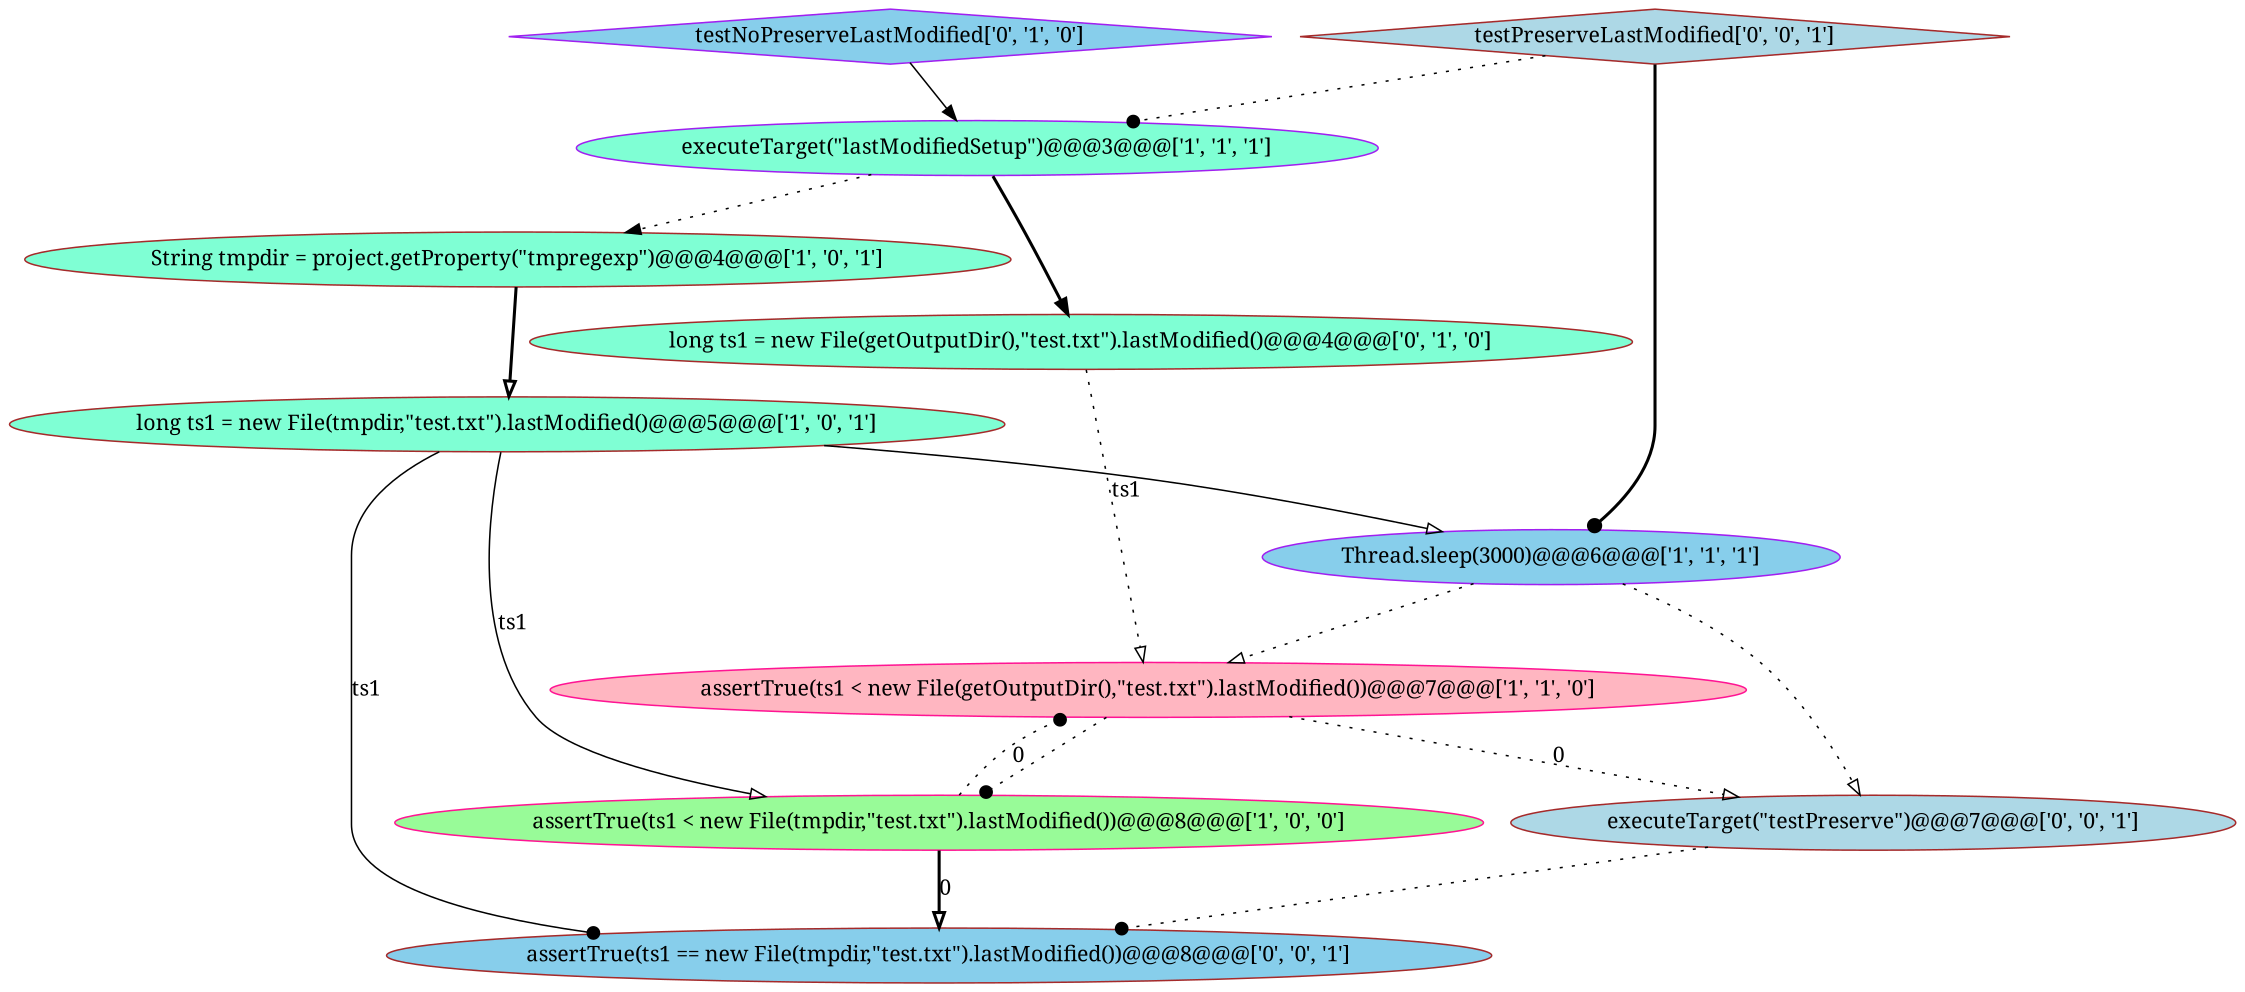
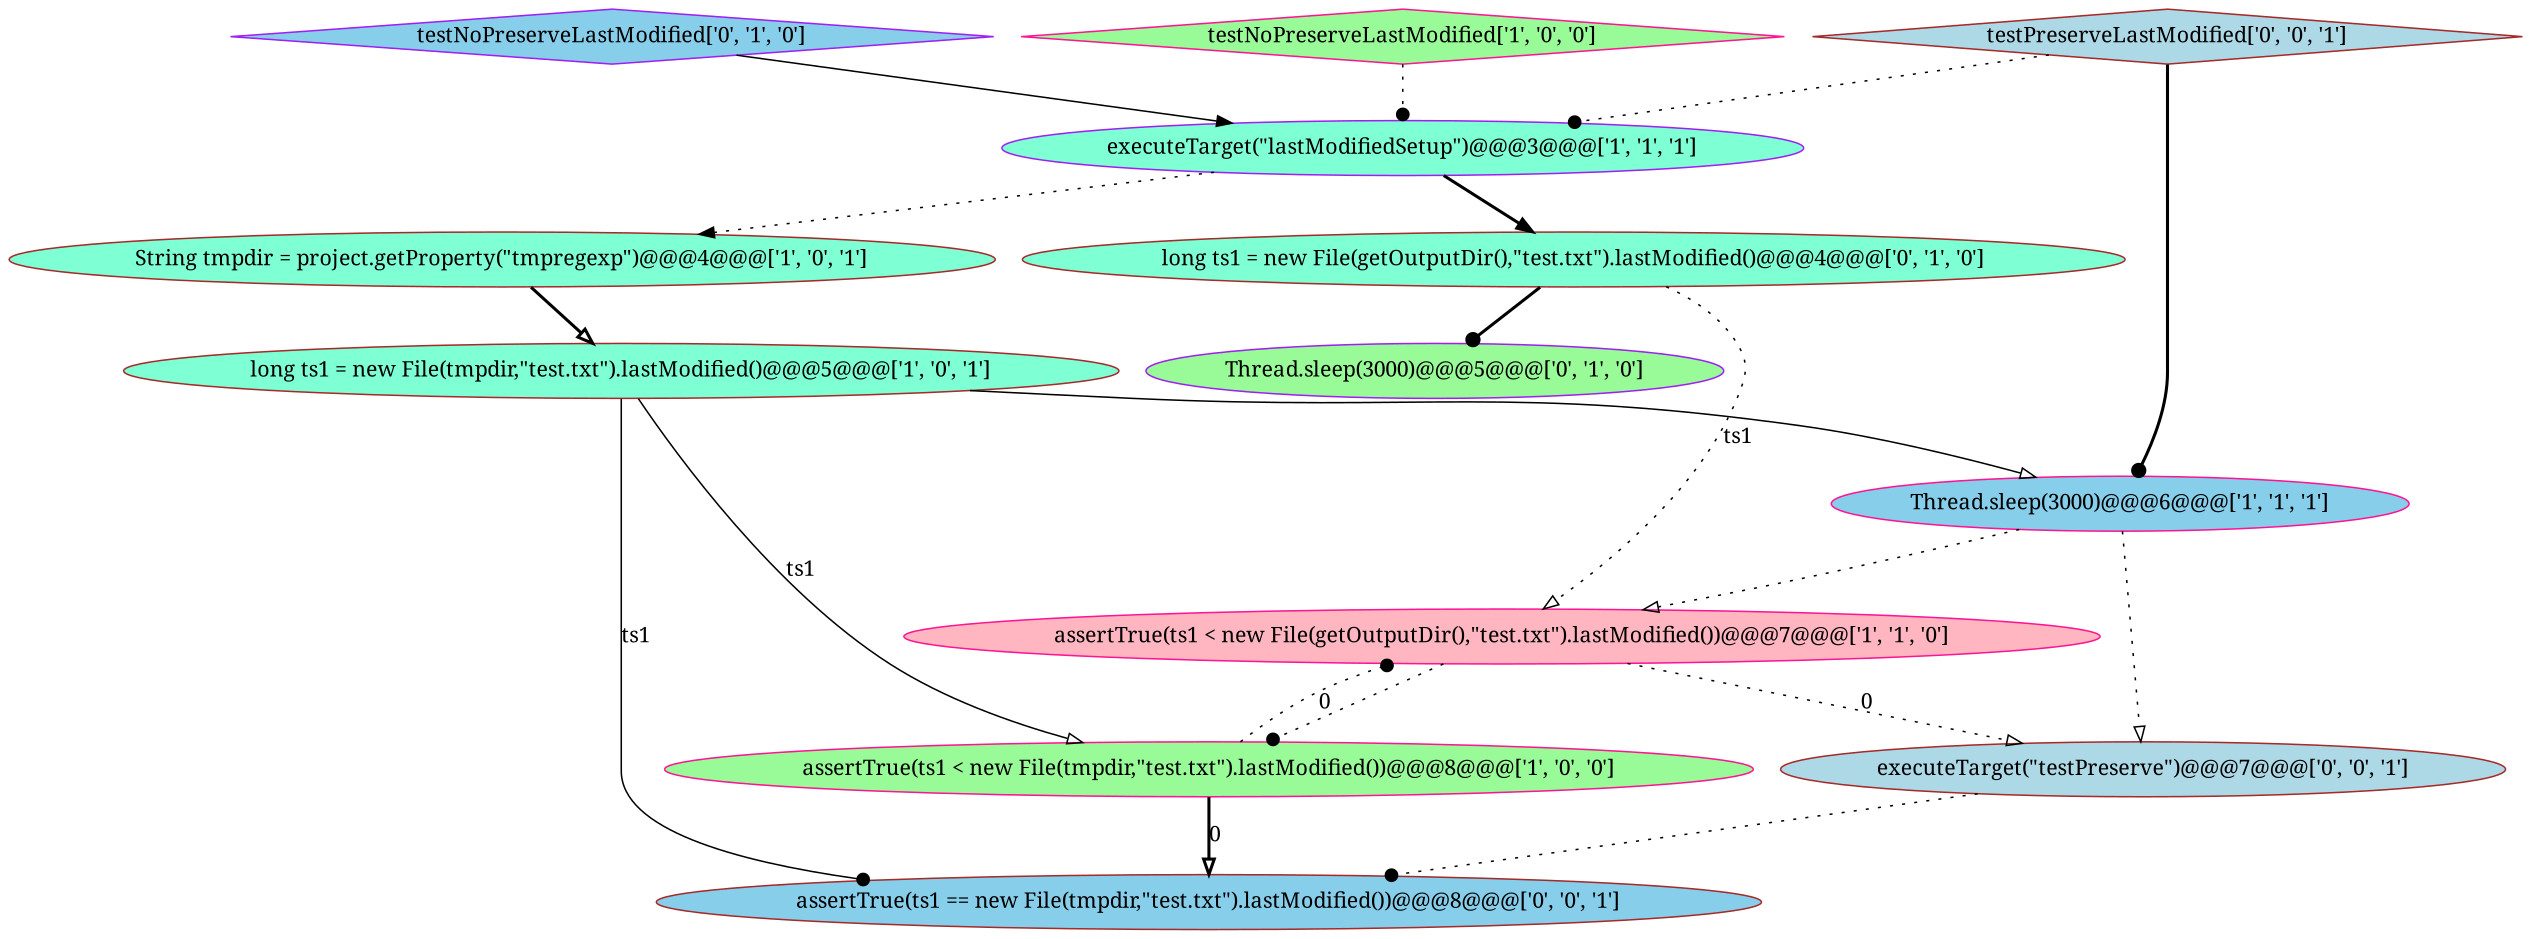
  digraph {
    fontname="Noto Serif"
    node [color=brown fillcolor=aquamarine fontname="Noto Serif" shape=ellipse style=filled]
    edge [arrowhead=onormal fontname="Noto Serif" style=dotted]
    n1 [color=deeppink fillcolor=lightpink label="assertTrue(ts1 < new File(getOutputDir(),\"test.txt\").lastModified())@@@7@@@['1', '1', '0']"]
    n2 [fillcolor=lightblue label="executeTarget(\"testPreserve\")@@@7@@@['0', '0', '1']"]
    n3 [color=deeppink fillcolor=palegreen label="assertTrue(ts1 < new File(tmpdir,\"test.txt\").lastModified())@@@8@@@['1', '0', '0']"]
    n4 [fillcolor=skyblue label="assertTrue(ts1 == new File(tmpdir,\"test.txt\").lastModified())@@@8@@@['0', '0', '1']"]
-   n5 [color=purple fillcolor=skyblue label="Thread.sleep(3000)@@@6@@@['1', '1', '1']"]
+   n5 [color=deeppink fillcolor=skyblue label="Thread.sleep(3000)@@@6@@@['1', '1', '1']"]
+   n6 [color=deeppink fillcolor=palegreen label="testNoPreserveLastModified['1', '0', '0']" shape=diamond]
    n7 [color=purple label="executeTarget(\"lastModifiedSetup\")@@@3@@@['1', '1', '1']"]
    n8 [label="String tmpdir = project.getProperty(\"tmpregexp\")@@@4@@@['1', '0', '1']"]
    n9 [label="long ts1 = new File(getOutputDir(),\"test.txt\").lastModified()@@@4@@@['0', '1', '0']"]
    n10 [label="long ts1 = new File(tmpdir,\"test.txt\").lastModified()@@@5@@@['1', '0', '1']"]
+   n11 [color=purple fillcolor=palegreen label="Thread.sleep(3000)@@@5@@@['0', '1', '0']"]
    n12 [fillcolor=lightblue label="testPreserveLastModified['0', '0', '1']" shape=diamond]
    n13 [color=purple fillcolor=skyblue label="testNoPreserveLastModified['0', '1', '0']" shape=diamond]
    n1 -> n2 [label=0]
    n1 -> n3 [arrowhead=dot]
    n2 -> n4 [arrowhead=dot]
    n3 -> n1 [arrowhead=dot label=0]
    n3 -> n4 [label=0 style=bold]
    n5 -> n1
    n5 -> n2
+   n6 -> n7 [arrowhead=dot]
    n7 -> n8 [arrowhead=normal]
    n7 -> n9 [arrowhead=normal style=bold]
    n8 -> n10 [style=bold]
    n9 -> n1 [label=ts1]
+   n9 -> n11 [arrowhead=dot style=bold]
    n10 -> n3 [label=ts1 style=solid]
    n10 -> n4 [arrowhead=dot label=ts1 style=solid]
    n10 -> n5 [style=solid]
    n12 -> n5 [arrowhead=dot style=bold]
    n12 -> n7 [arrowhead=dot]
    n13 -> n7 [arrowhead=normal style=solid]
  }
